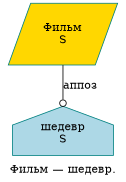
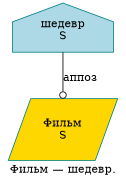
  digraph {
    label="Фильм — шедевр."
    node [penwidth=1 style=filled color=teal]
    n1 [fillcolor=gold label="Фильм\nS" shape=parallelogram]
    n2 [fillcolor=lightblue label="шедевр\nS" shape=house]
-   n1 -> n2 [label="аппоз" arrowhead=odot]
+   n2 -> n1 [label="аппоз" arrowhead=odot]
  }
